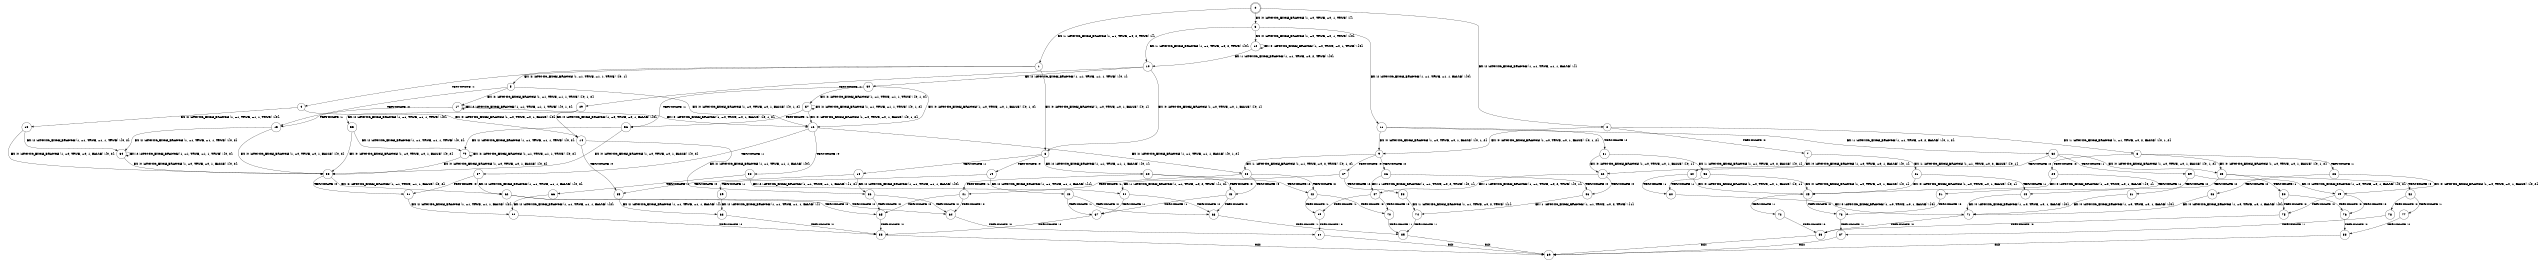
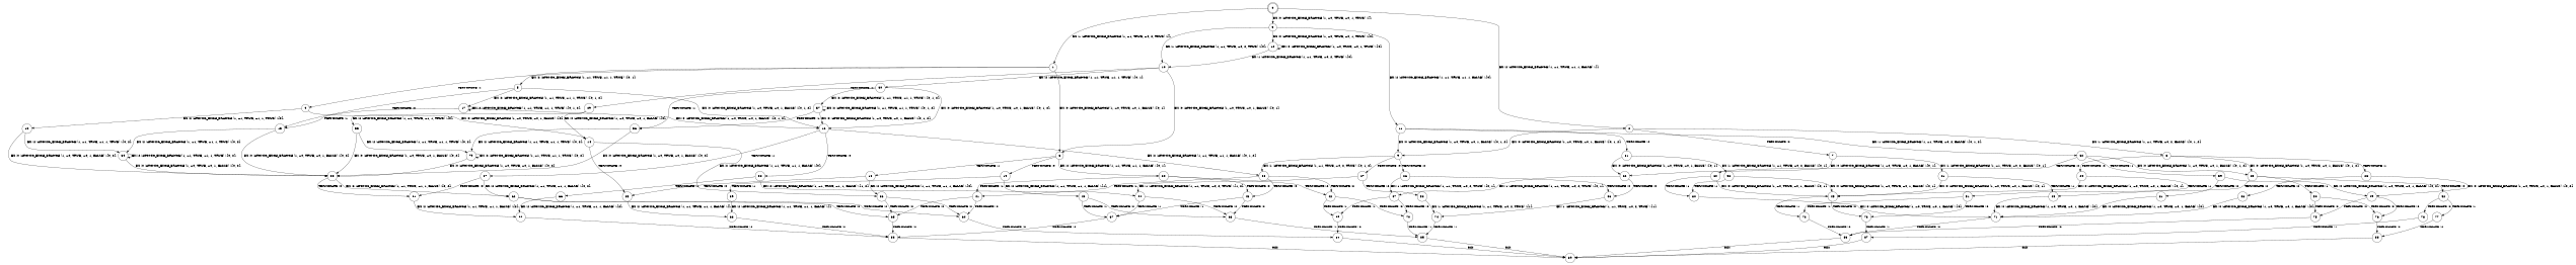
  digraph {
    node [shape=circle]
    0 [peripheries=2]
    1
    2
    3
    4
    5
    6
    7
    8
    9
    10
    11
    12
    13
    14
    15
    16
    17
    18
    19
    20
    21
    22
    23
    24
    25
    26
    27
    28
    29
    30
    31
    32
    33
    34
    35
    36
    37
    38
    39
    40
    41
    42
    43
    44
    45
    46
    47
    48
    49
    50
    51
    52
    53
    54
    55
    56
    57
    58
    59
    60
    61
    62
    63
    64
    65
    66
    67
    68
    69
    70
    71
    72
    73
    74
    75
    76
    77
    78
    79
    80
    81
    82
    83
    84
    85
    86
    87
    88
    89
    0 -> 1 [label="EX !1 !ATOMIC_EXCH_BRANCH (1, +1, TRUE, +0, 2, TRUE) !{}"]
    0 -> 2 [label="EX !2 !ATOMIC_EXCH_BRANCH (1, +1, TRUE, +1, 1, FALSE) !{}"]
    0 -> 3 [label="EX !0 !ATOMIC_EXCH_BRANCH (1, +0, TRUE, +0, 1, TRUE) !{}"]
    1 -> 4 [label="TERMINATE !1"]
    1 -> 5 [label="EX !2 !ATOMIC_EXCH_BRANCH (1, +1, TRUE, +1, 1, TRUE) !{0, 1}"]
    1 -> 6 [label="EX !0 !ATOMIC_EXCH_BRANCH (1, +0, TRUE, +0, 1, FALSE) !{0, 1}"]
    2 -> 7 [label="TERMINATE !2"]
    2 -> 8 [label="EX !1 !ATOMIC_EXCH_BRANCH (1, +1, TRUE, +0, 2, FALSE) !{0, 1, 2}"]
    2 -> 9 [label="EX !0 !ATOMIC_EXCH_BRANCH (1, +0, TRUE, +0, 1, FALSE) !{0, 1, 2}"]
    3 -> 10 [label="EX !1 !ATOMIC_EXCH_BRANCH (1, +1, TRUE, +0, 2, TRUE) !{0}"]
    3 -> 11 [label="EX !2 !ATOMIC_EXCH_BRANCH (1, +1, TRUE, +1, 1, FALSE) !{0}"]
    3 -> 12 [label="EX !0 !ATOMIC_EXCH_BRANCH (1, +0, TRUE, +0, 1, TRUE) !{0}"]
    4 -> 13 [label="EX !2 !ATOMIC_EXCH_BRANCH (1, +1, TRUE, +1, 1, TRUE) !{0}"]
    4 -> 14 [label="EX !0 !ATOMIC_EXCH_BRANCH (1, +0, TRUE, +0, 1, FALSE) !{0}"]
    5 -> 15 [label="TERMINATE !2"]
    5 -> 16 [label="EX !0 !ATOMIC_EXCH_BRANCH (1, +0, TRUE, +0, 1, FALSE) !{0, 1, 2}"]
    5 -> 17 [label="EX !2 !ATOMIC_EXCH_BRANCH (1, +1, TRUE, +1, 1, TRUE) !{0, 1, 2}"]
    6 -> 18 [label="TERMINATE !1"]
    6 -> 19 [label="TERMINATE !0"]
    6 -> 20 [label="EX !2 !ATOMIC_EXCH_BRANCH (1, +1, TRUE, +1, 1, FALSE) !{0, 1}"]
    7 -> 21 [label="EX !1 !ATOMIC_EXCH_BRANCH (1, +1, TRUE, +0, 2, FALSE) !{0, 1}"]
    7 -> 22 [label="EX !0 !ATOMIC_EXCH_BRANCH (1, +0, TRUE, +0, 1, FALSE) !{0, 1}"]
    8 -> 23 [label="TERMINATE !1"]
    8 -> 24 [label="TERMINATE !2"]
    8 -> 25 [label="EX !0 !ATOMIC_EXCH_BRANCH (1, +0, TRUE, +0, 1, FALSE) !{0, 1, 2}"]
    9 -> 26 [label="TERMINATE !2"]
    9 -> 27 [label="TERMINATE !0"]
    9 -> 28 [label="EX !1 !ATOMIC_EXCH_BRANCH (1, +1, TRUE, +0, 2, TRUE) !{0, 1, 2}"]
    10 -> 6 [label="EX !0 !ATOMIC_EXCH_BRANCH (1, +0, TRUE, +0, 1, FALSE) !{0, 1}"]
    10 -> 29 [label="TERMINATE !1"]
    10 -> 30 [label="EX !2 !ATOMIC_EXCH_BRANCH (1, +1, TRUE, +1, 1, TRUE) !{0, 1}"]
    11 -> 9 [label="EX !0 !ATOMIC_EXCH_BRANCH (1, +0, TRUE, +0, 1, FALSE) !{0, 1, 2}"]
    11 -> 31 [label="TERMINATE !2"]
    11 -> 32 [label="EX !1 !ATOMIC_EXCH_BRANCH (1, +1, TRUE, +0, 2, FALSE) !{0, 1, 2}"]
    12 -> 10 [label="EX !1 !ATOMIC_EXCH_BRANCH (1, +1, TRUE, +0, 2, TRUE) !{0}"]
    12 -> 12 [label="EX !0 !ATOMIC_EXCH_BRANCH (1, +0, TRUE, +0, 1, TRUE) !{0}"]
    13 -> 33 [label="EX !0 !ATOMIC_EXCH_BRANCH (1, +0, TRUE, +0, 1, FALSE) !{0, 2}"]
    13 -> 34 [label="EX !2 !ATOMIC_EXCH_BRANCH (1, +1, TRUE, +1, 1, TRUE) !{0, 2}"]
    14 -> 35 [label="TERMINATE !0"]
    14 -> 36 [label="EX !2 !ATOMIC_EXCH_BRANCH (1, +1, TRUE, +1, 1, FALSE) !{0}"]
    15 -> 33 [label="EX !0 !ATOMIC_EXCH_BRANCH (1, +0, TRUE, +0, 1, FALSE) !{0, 2}"]
    15 -> 34 [label="EX !2 !ATOMIC_EXCH_BRANCH (1, +1, TRUE, +1, 1, TRUE) !{0, 2}"]
    16 -> 28 [label="EX !2 !ATOMIC_EXCH_BRANCH (1, +1, TRUE, +1, 1, FALSE) !{0, 1, 2}"]
    16 -> 37 [label="TERMINATE !1"]
    16 -> 38 [label="TERMINATE !0"]
    17 -> 15 [label="TERMINATE !1"]
    17 -> 16 [label="EX !0 !ATOMIC_EXCH_BRANCH (1, +0, TRUE, +0, 1, FALSE) !{0, 1, 2}"]
    17 -> 17 [label="EX !2 !ATOMIC_EXCH_BRANCH (1, +1, TRUE, +1, 1, TRUE) !{0, 1, 2}"]
    18 -> 35 [label="TERMINATE !0"]
    18 -> 36 [label="EX !2 !ATOMIC_EXCH_BRANCH (1, +1, TRUE, +1, 1, FALSE) !{0}"]
    19 -> 39 [label="TERMINATE !1"]
    19 -> 40 [label="EX !2 !ATOMIC_EXCH_BRANCH (1, +1, TRUE, +1, 1, FALSE) !{1}"]
    20 -> 41 [label="TERMINATE !1"]
    20 -> 42 [label="TERMINATE !2"]
    20 -> 43 [label="TERMINATE !0"]
    21 -> 44 [label="TERMINATE !1"]
    21 -> 45 [label="EX !0 !ATOMIC_EXCH_BRANCH (1, +0, TRUE, +0, 1, FALSE) !{0, 1}"]
    22 -> 46 [label="TERMINATE !0"]
    22 -> 47 [label="EX !1 !ATOMIC_EXCH_BRANCH (1, +1, TRUE, +0, 2, TRUE) !{0, 1}"]
    23 -> 48 [label="TERMINATE !2"]
    23 -> 49 [label="EX !0 !ATOMIC_EXCH_BRANCH (1, +0, TRUE, +0, 1, FALSE) !{0, 2}"]
    24 -> 44 [label="TERMINATE !1"]
    24 -> 45 [label="EX !0 !ATOMIC_EXCH_BRANCH (1, +0, TRUE, +0, 1, FALSE) !{0, 1}"]
    25 -> 50 [label="TERMINATE !1"]
    25 -> 51 [label="TERMINATE !2"]
    25 -> 52 [label="TERMINATE !0"]
    26 -> 46 [label="TERMINATE !0"]
    26 -> 47 [label="EX !1 !ATOMIC_EXCH_BRANCH (1, +1, TRUE, +0, 2, TRUE) !{0, 1}"]
    27 -> 53 [label="TERMINATE !2"]
    27 -> 54 [label="EX !1 !ATOMIC_EXCH_BRANCH (1, +1, TRUE, +0, 2, TRUE) !{1, 2}"]
    28 -> 41 [label="TERMINATE !1"]
    28 -> 42 [label="TERMINATE !2"]
    28 -> 43 [label="TERMINATE !0"]
    29 -> 14 [label="EX !0 !ATOMIC_EXCH_BRANCH (1, +0, TRUE, +0, 1, FALSE) !{0}"]
    29 -> 55 [label="EX !2 !ATOMIC_EXCH_BRANCH (1, +1, TRUE, +1, 1, TRUE) !{0}"]
    30 -> 16 [label="EX !0 !ATOMIC_EXCH_BRANCH (1, +0, TRUE, +0, 1, FALSE) !{0, 1, 2}"]
    30 -> 56 [label="TERMINATE !1"]
    30 -> 57 [label="EX !2 !ATOMIC_EXCH_BRANCH (1, +1, TRUE, +1, 1, TRUE) !{0, 1, 2}"]
    31 -> 22 [label="EX !0 !ATOMIC_EXCH_BRANCH (1, +0, TRUE, +0, 1, FALSE) !{0, 1}"]
    31 -> 58 [label="EX !1 !ATOMIC_EXCH_BRANCH (1, +1, TRUE, +0, 2, FALSE) !{0, 1}"]
    32 -> 25 [label="EX !0 !ATOMIC_EXCH_BRANCH (1, +0, TRUE, +0, 1, FALSE) !{0, 1, 2}"]
    32 -> 59 [label="TERMINATE !1"]
    32 -> 60 [label="TERMINATE !2"]
    33 -> 61 [label="TERMINATE !0"]
    33 -> 62 [label="EX !2 !ATOMIC_EXCH_BRANCH (1, +1, TRUE, +1, 1, FALSE) !{0, 2}"]
    34 -> 33 [label="EX !0 !ATOMIC_EXCH_BRANCH (1, +0, TRUE, +0, 1, FALSE) !{0, 2}"]
    34 -> 34 [label="EX !2 !ATOMIC_EXCH_BRANCH (1, +1, TRUE, +1, 1, TRUE) !{0, 2}"]
    35 -> 63 [label="EX !2 !ATOMIC_EXCH_BRANCH (1, +1, TRUE, +1, 1, FALSE) !{}"]
    36 -> 64 [label="TERMINATE !2"]
    36 -> 65 [label="TERMINATE !0"]
    37 -> 61 [label="TERMINATE !0"]
    37 -> 62 [label="EX !2 !ATOMIC_EXCH_BRANCH (1, +1, TRUE, +1, 1, FALSE) !{0, 2}"]
    38 -> 54 [label="EX !2 !ATOMIC_EXCH_BRANCH (1, +1, TRUE, +1, 1, FALSE) !{1, 2}"]
    38 -> 66 [label="TERMINATE !1"]
    39 -> 63 [label="EX !2 !ATOMIC_EXCH_BRANCH (1, +1, TRUE, +1, 1, FALSE) !{}"]
    40 -> 67 [label="TERMINATE !1"]
    40 -> 68 [label="TERMINATE !2"]
    41 -> 64 [label="TERMINATE !2"]
    41 -> 65 [label="TERMINATE !0"]
    42 -> 69 [label="TERMINATE !1"]
    42 -> 70 [label="TERMINATE !0"]
    43 -> 67 [label="TERMINATE !1"]
    43 -> 68 [label="TERMINATE !2"]
    44 -> 71 [label="EX !0 !ATOMIC_EXCH_BRANCH (1, +0, TRUE, +0, 1, FALSE) !{0}"]
    45 -> 72 [label="TERMINATE !1"]
    45 -> 73 [label="TERMINATE !0"]
    46 -> 74 [label="EX !1 !ATOMIC_EXCH_BRANCH (1, +1, TRUE, +0, 2, TRUE) !{1}"]
    47 -> 69 [label="TERMINATE !1"]
    47 -> 70 [label="TERMINATE !0"]
    48 -> 71 [label="EX !0 !ATOMIC_EXCH_BRANCH (1, +0, TRUE, +0, 1, FALSE) !{0}"]
    49 -> 75 [label="TERMINATE !2"]
    49 -> 76 [label="TERMINATE !0"]
    50 -> 75 [label="TERMINATE !2"]
    50 -> 76 [label="TERMINATE !0"]
+   51 -> 72 [label="TERMINATE !1"]
    51 -> 73 [label="TERMINATE !0"]
    52 -> 77 [label="TERMINATE !1"]
    52 -> 78 [label="TERMINATE !2"]
    53 -> 74 [label="EX !1 !ATOMIC_EXCH_BRANCH (1, +1, TRUE, +0, 2, TRUE) !{1}"]
    54 -> 67 [label="TERMINATE !1"]
    54 -> 68 [label="TERMINATE !2"]
    55 -> 33 [label="EX !0 !ATOMIC_EXCH_BRANCH (1, +0, TRUE, +0, 1, FALSE) !{0, 2}"]
    55 -> 79 [label="EX !2 !ATOMIC_EXCH_BRANCH (1, +1, TRUE, +1, 1, TRUE) !{0, 2}"]
    56 -> 33 [label="EX !0 !ATOMIC_EXCH_BRANCH (1, +0, TRUE, +0, 1, FALSE) !{0, 2}"]
    56 -> 79 [label="EX !2 !ATOMIC_EXCH_BRANCH (1, +1, TRUE, +1, 1, TRUE) !{0, 2}"]
    57 -> 16 [label="EX !0 !ATOMIC_EXCH_BRANCH (1, +0, TRUE, +0, 1, FALSE) !{0, 1, 2}"]
    57 -> 56 [label="TERMINATE !1"]
    57 -> 57 [label="EX !2 !ATOMIC_EXCH_BRANCH (1, +1, TRUE, +1, 1, TRUE) !{0, 1, 2}"]
    58 -> 45 [label="EX !0 !ATOMIC_EXCH_BRANCH (1, +0, TRUE, +0, 1, FALSE) !{0, 1}"]
    58 -> 80 [label="TERMINATE !1"]
    59 -> 49 [label="EX !0 !ATOMIC_EXCH_BRANCH (1, +0, TRUE, +0, 1, FALSE) !{0, 2}"]
    59 -> 81 [label="TERMINATE !2"]
    60 -> 45 [label="EX !0 !ATOMIC_EXCH_BRANCH (1, +0, TRUE, +0, 1, FALSE) !{0, 1}"]
    60 -> 80 [label="TERMINATE !1"]
    61 -> 82 [label="EX !2 !ATOMIC_EXCH_BRANCH (1, +1, TRUE, +1, 1, FALSE) !{2}"]
    62 -> 64 [label="TERMINATE !2"]
    62 -> 65 [label="TERMINATE !0"]
    63 -> 83 [label="TERMINATE !2"]
    64 -> 84 [label="TERMINATE !0"]
    65 -> 83 [label="TERMINATE !2"]
    66 -> 82 [label="EX !2 !ATOMIC_EXCH_BRANCH (1, +1, TRUE, +1, 1, FALSE) !{2}"]
    67 -> 83 [label="TERMINATE !2"]
    68 -> 85 [label="TERMINATE !1"]
    69 -> 84 [label="TERMINATE !0"]
    70 -> 85 [label="TERMINATE !1"]
    71 -> 86 [label="TERMINATE !0"]
    72 -> 86 [label="TERMINATE !0"]
    73 -> 87 [label="TERMINATE !1"]
    74 -> 85 [label="TERMINATE !1"]
    75 -> 86 [label="TERMINATE !0"]
    76 -> 88 [label="TERMINATE !2"]
    77 -> 88 [label="TERMINATE !2"]
    78 -> 87 [label="TERMINATE !1"]
    79 -> 33 [label="EX !0 !ATOMIC_EXCH_BRANCH (1, +0, TRUE, +0, 1, FALSE) !{0, 2}"]
    79 -> 79 [label="EX !2 !ATOMIC_EXCH_BRANCH (1, +1, TRUE, +1, 1, TRUE) !{0, 2}"]
    80 -> 71 [label="EX !0 !ATOMIC_EXCH_BRANCH (1, +0, TRUE, +0, 1, FALSE) !{0}"]
    81 -> 71 [label="EX !0 !ATOMIC_EXCH_BRANCH (1, +0, TRUE, +0, 1, FALSE) !{0}"]
    82 -> 83 [label="TERMINATE !2"]
    83 -> 89 [label=exit]
    84 -> 89 [label=exit]
    85 -> 89 [label=exit]
    86 -> 89 [label=exit]
    87 -> 89 [label=exit]
    88 -> 89 [label=exit]
  }
